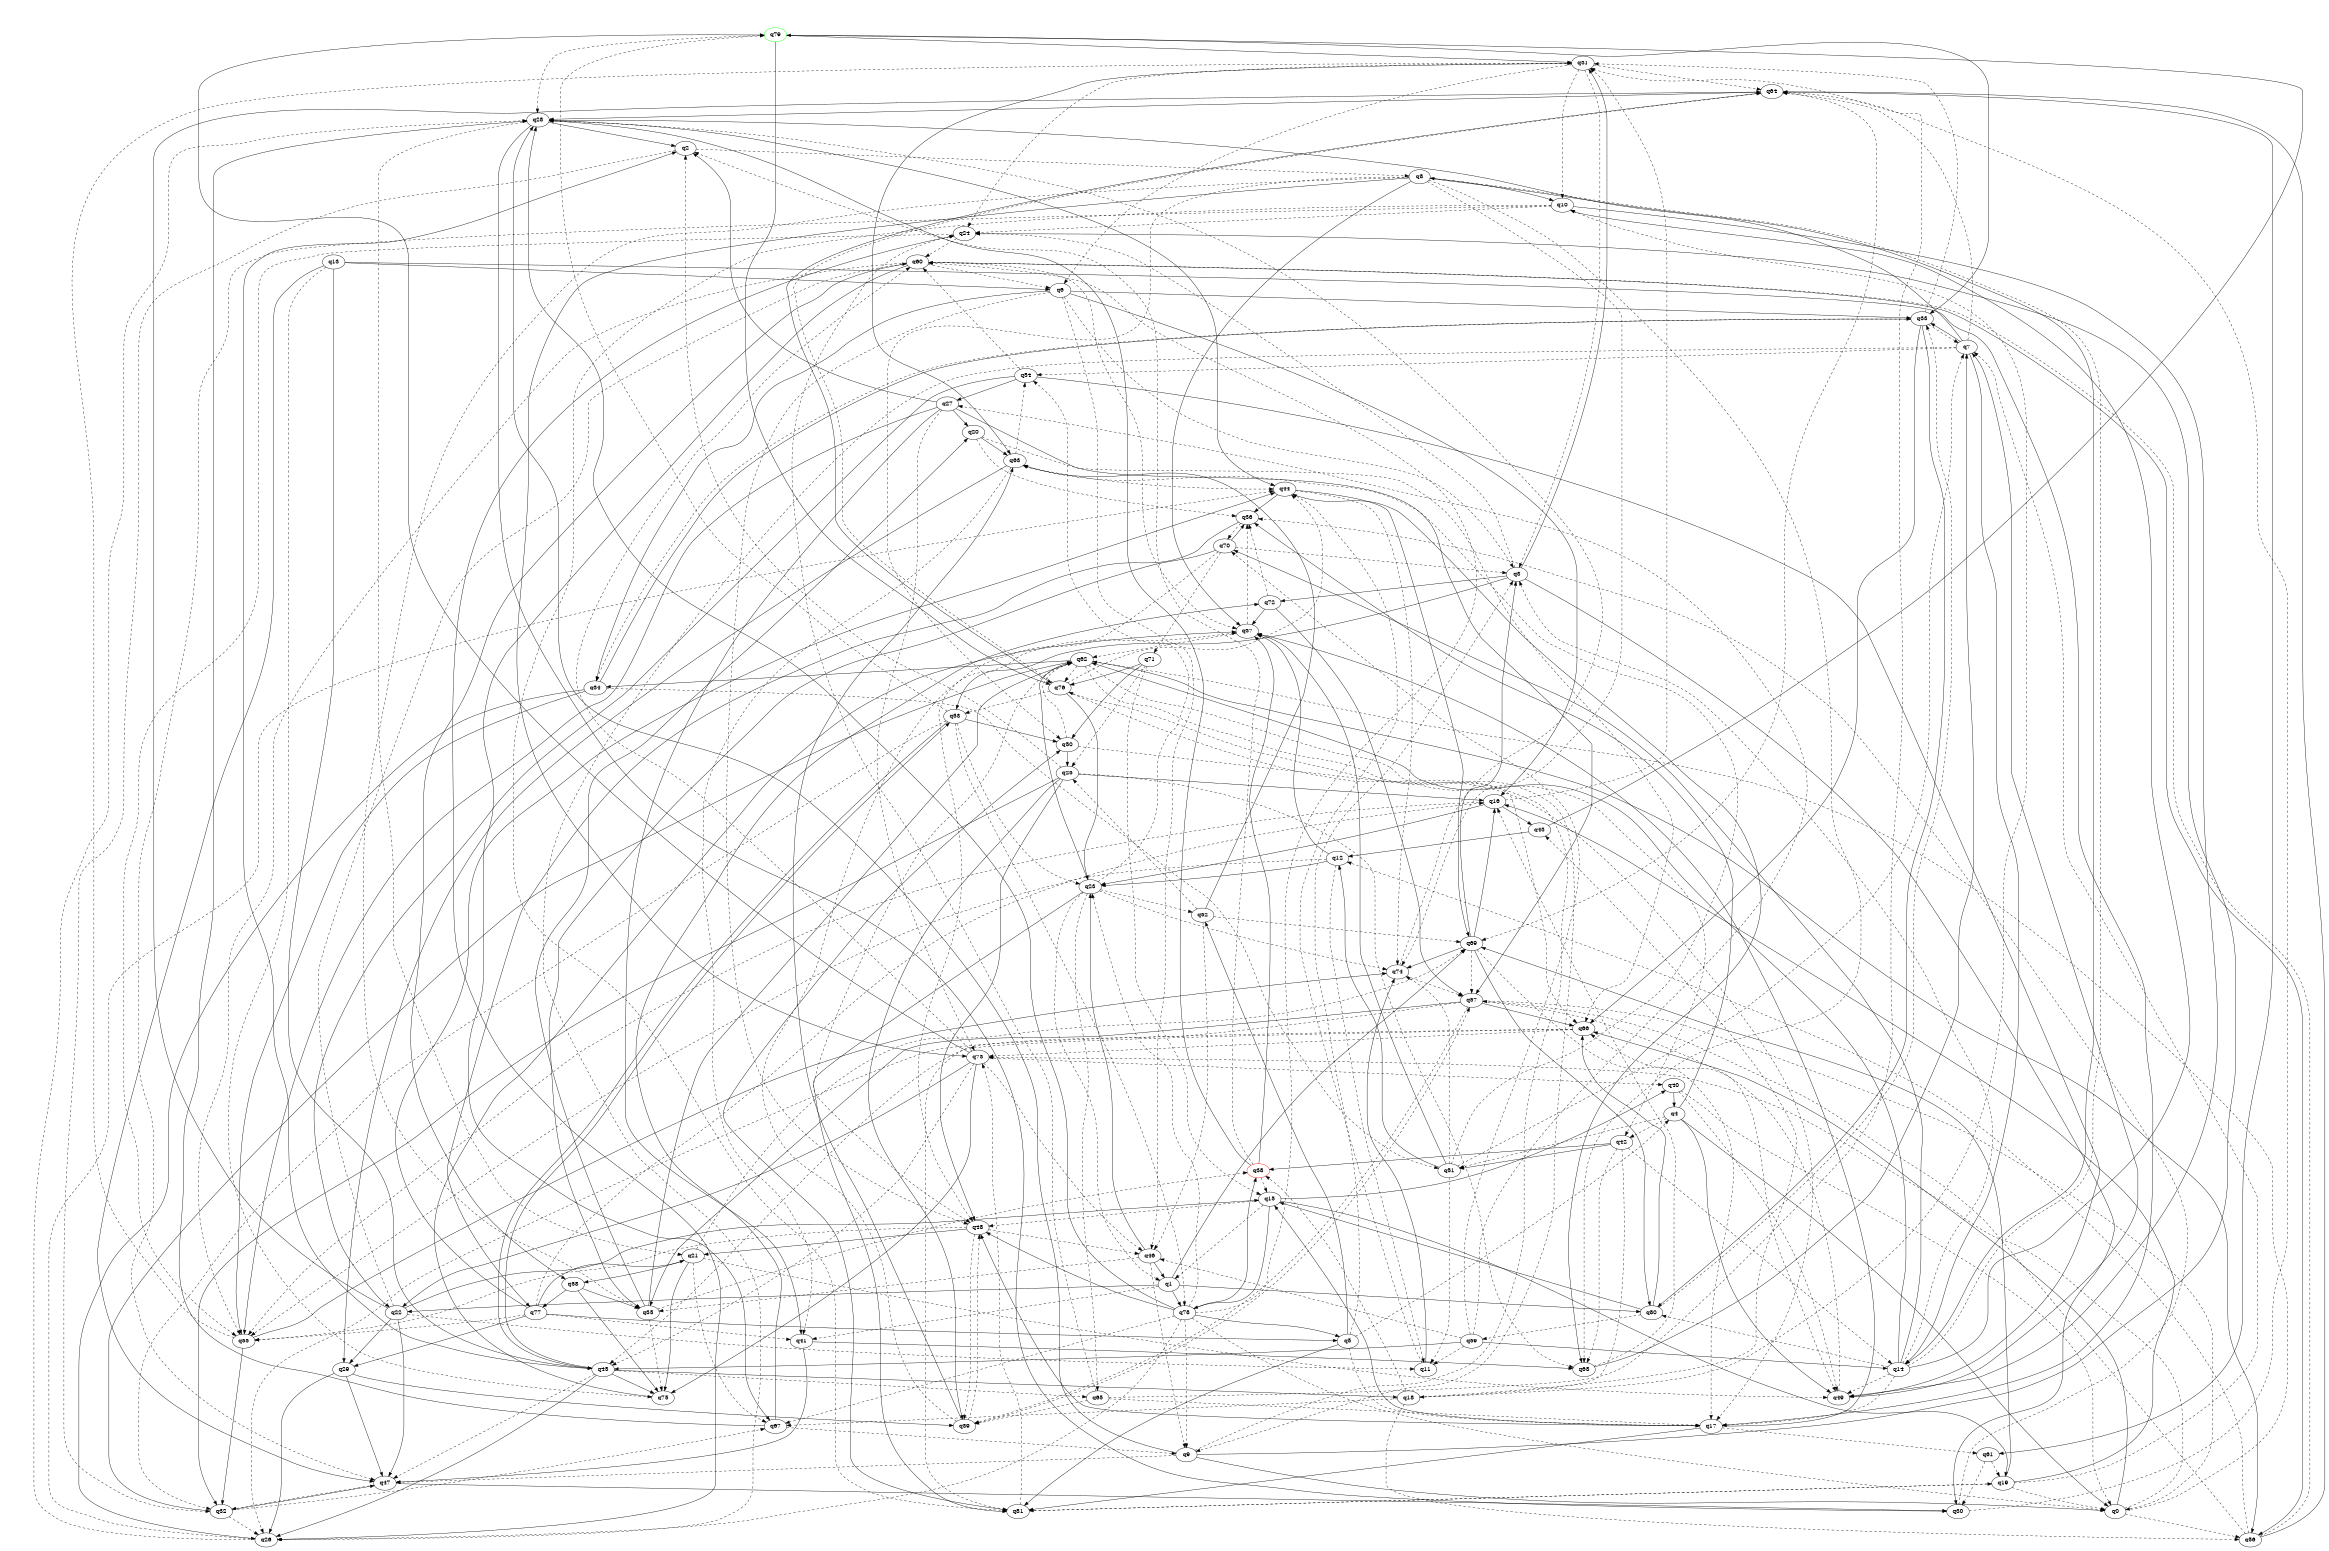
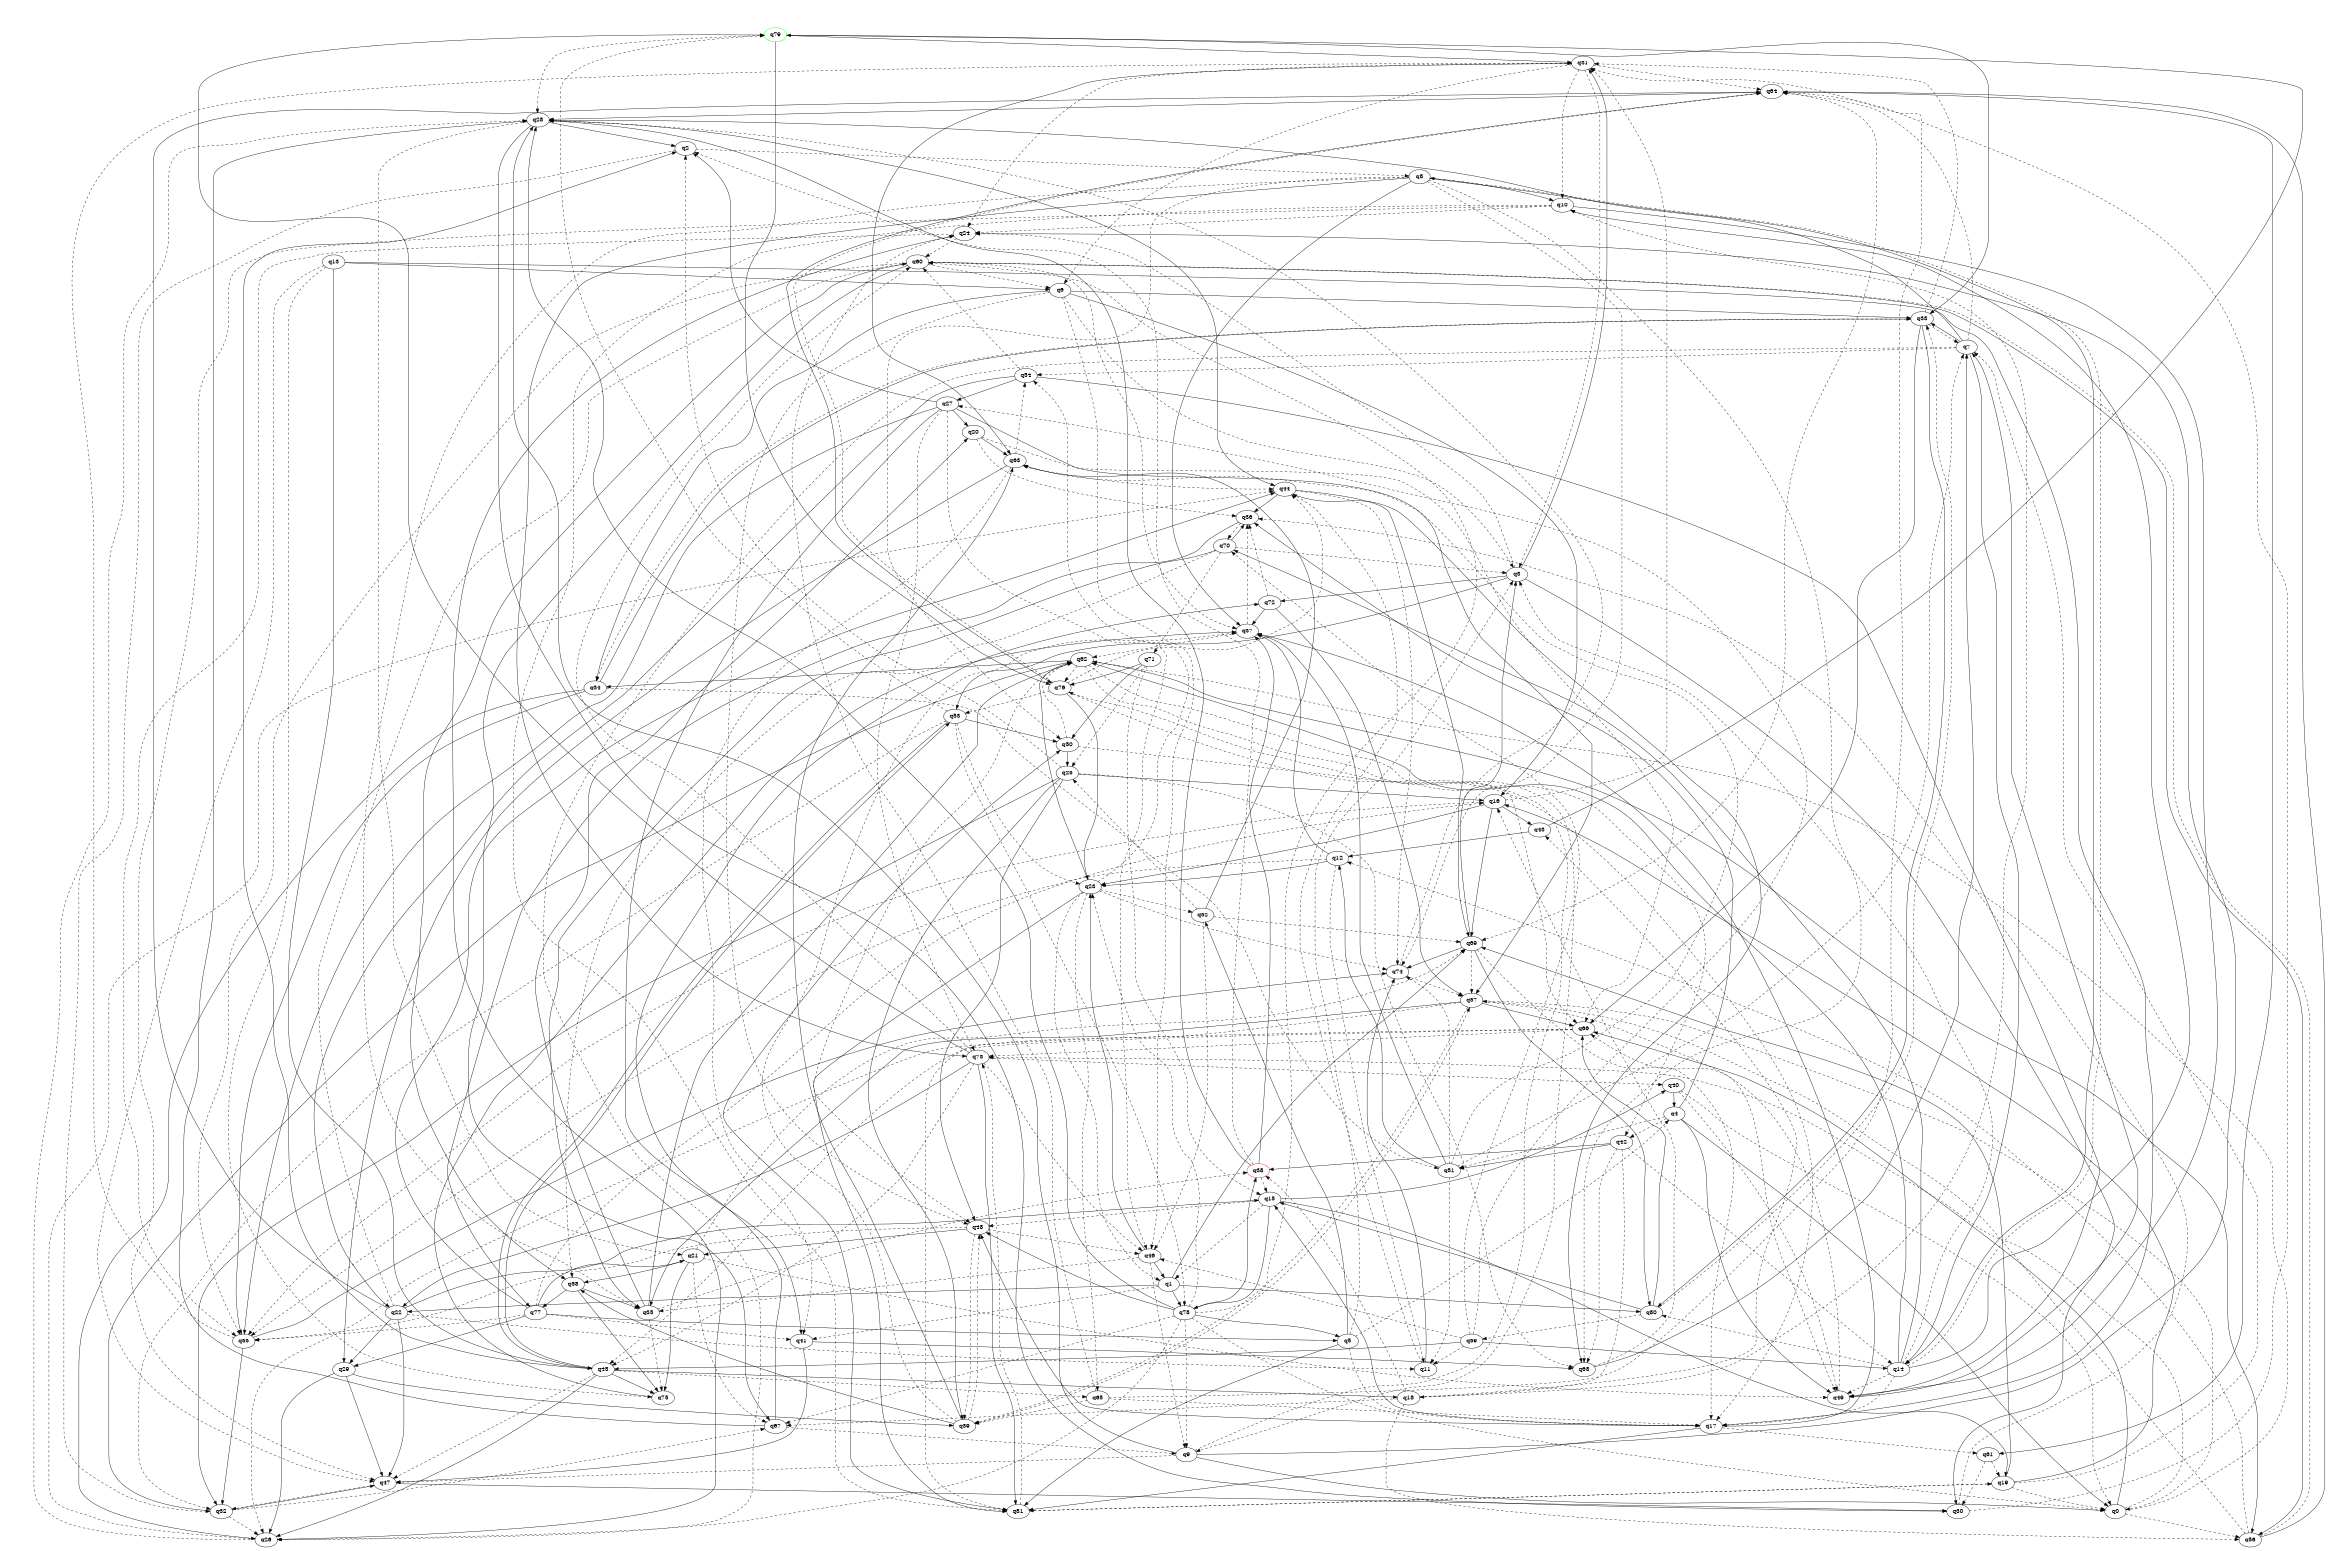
  digraph {
    edge [style=dashed]
    q79 [color=green initial=1]
    q31
    q33
    q28
    q76
    q64
    q3
    q10
    q24
    q6
    q63
    q66
    q34
    q80
    q7
    q2
    q30
    q21
    q44
    q23
    q53
    q38 [color=red final=1]
    q37
    q15
    q8
    q32
    q62
    q36
    q48
    q40
    q1
    q78
    q19
    q0
    q56
    q73
    q12
    q60
    q57
    q42
    q9
    q26
    q45
    q22
    q81
    q46
    q69
    q61
    q11
    q55
    q67
    q58
    q35
    q49
    q39
    q68
    q14
    q51
    q18
    q47
    q75
    q65
    q29
    q50
    q4
    q41
    q17
    q74
    q5
    q59
    q16
    q72
    q52
    q54
    q70
    q27
    q20
    q25
    q77
    q71
    q43
    q13
    q79 -> q31 [style=solid]
    q79 -> q33 [style=solid]
    q79 -> q28
    q79 -> q76 [style=solid]
    q31 -> q64
    q31 -> q3
    q31 -> q10
    q31 -> q24
    q31 -> q6
    q31 -> q63 [style=solid]
    q33 -> q31
    q33 -> q66 [style=solid]
    q33 -> q34
    q33 -> q80 [style=solid]
    q33 -> q7
    q28 -> q2 [style=solid]
    q28 -> q30 [style=solid]
    q28 -> q21
    q28 -> q44 [style=solid]
    q76 -> q64
    q76 -> q66
    q76 -> q44
    q76 -> q23 [style=solid]
    q76 -> q53
    q64 -> q28 [style=solid]
    q64 -> q76 [style=solid]
    q64 -> q69
    q64 -> q61 [style=solid]
    q3 -> q31 [style=solid]
    q3 -> q24
    q3 -> q30 [style=solid]
    q3 -> q53 [style=solid]
    q3 -> q72 [style=solid]
    q10 -> q24
    q10 -> q81
    q10 -> q49 [style=solid]
    q10 -> q47
    q24 -> q60
    q24 -> q55
    q6 -> q33 [style=solid]
    q6 -> q3
    q6 -> q34 [style=solid]
    q6 -> q48
    q6 -> q46
    q6 -> q16 [style=solid]
    q63 -> q44
    q63 -> q29 [style=solid]
    q63 -> q41
    q63 -> q54
    q66 -> q73
    q66 -> q26
    q66 -> q45
    q34 -> q33 [style=solid]
    q34 -> q26 [style=solid]
    q34 -> q55 [style=solid]
    q34 -> q51
    q80 -> q33
    q80 -> q66 [style=solid]
    q80 -> q15 [style=solid]
    q80 -> q59
    q7 -> q33 [style=solid]
    q7 -> q28 [style=solid]
    q7 -> q64
    q7 -> q26
    q7 -> q14 [style=solid]
    q7 -> q54
    q2 -> q8
    q2 -> q32
    q30 -> q64
    q30 -> q36
    q21 -> q69
    q21 -> q67
    q21 -> q58 [style=solid]
    q21 -> q49
    q21 -> q75 [style=solid]
    q44 -> q36 [style=solid]
    q44 -> q69 [style=solid]
    q44 -> q68 [style=solid]
    q44 -> q74
    q23 -> q62 [style=solid]
    q23 -> q1
    q23 -> q81 [style=solid]
    q23 -> q65
    q23 -> q74
    q23 -> q52
    q23 -> q54
    q53 -> q79
    q53 -> q23
    q53 -> q32
    q53 -> q78
    q53 -> q45 [style=solid]
    q53 -> q50 [style=solid]
    q38 -> q28 [style=solid]
    q38 -> q2
    q38 -> q37 [style=solid]
    q38 -> q15
    q37 -> q62
    q37 -> q36
    q15 -> q48
    q15 -> q40 [style=solid]
    q15 -> q1
    q15 -> q78 [style=solid]
    q15 -> q19 [style=solid]
    q8 -> q10 [style=solid]
    q8 -> q37 [style=solid]
    q8 -> q73 [style=solid]
    q8 -> q35
    q8 -> q68
    q8 -> q14 [style=solid]
    q8 -> q50
    q8 -> q74
    q32 -> q62 [style=solid]
    q32 -> q26
    q32 -> q67
    q32 -> q47 [style=solid]
    q62 -> q76
    q62 -> q34 [style=solid]
    q62 -> q48
    q62 -> q56 [style=solid]
    q62 -> q42
    q62 -> q9
    q36 -> q70
    q36 -> q77 [style=solid]
    q48 -> q21 [style=solid]
    q48 -> q46
    q48 -> q55
    q48 -> q39
    q40 -> q0
    q40 -> q49
    q40 -> q4 [style=solid]
    q1 -> q80 [style=solid]
    q1 -> q78 [style=solid]
    q1 -> q22 [style=solid]
    q1 -> q69 [style=solid]
    q1 -> q41
    q78 -> q28 [style=solid]
    q78 -> q23
    q78 -> q38 [style=solid]
    q78 -> q48 [style=solid]
    q78 -> q0
    q78 -> q60
    q78 -> q9
    q78 -> q26
    q78 -> q67
    q78 -> q5 [style=solid]
    q19 -> q7
    q19 -> q0
    q19 -> q81
    q19 -> q69 [style=solid]
    q19 -> q16 [style=solid]
    q0 -> q66 [style=solid]
    q0 -> q62
    q0 -> q56
    q0 -> q73
    q56 -> q64 [style=solid]
    q56 -> q12
    q56 -> q60
    q56 -> q57
    q73 -> q79 [style=solid]
    q73 -> q40
    q73 -> q60
    q73 -> q45
    q73 -> q22 [style=solid]
-   q73 -> q75 [style=solid]
+   q73 -> q81 [style=solid]
    q73 -> q46
    q12 -> q23 [style=solid]
    q12 -> q37 [style=solid]
    q12 -> q11
    q12 -> q55
    q60 -> q6
    q60 -> q37
    q60 -> q56 [style=solid]
    q60 -> q55
    q60 -> q67 [style=solid]
    q60 -> q58 [style=solid]
    q57 -> q66 [style=solid]
    q57 -> q0
    q57 -> q81
    q57 -> q35 [style=solid]
    q57 -> q49
    q57 -> q39
    q42 -> q38 [style=solid]
    q42 -> q68
    q42 -> q14
    q42 -> q51 [style=solid]
    q42 -> q18
    q9 -> q28 [style=solid]
    q9 -> q76
    q9 -> q24 [style=solid]
    q9 -> q0 [style=solid]
    q9 -> q47
    q26 -> q28
    q26 -> q24 [style=solid]
    q26 -> q44
    q45 -> q2 [style=solid]
    q45 -> q53 [style=solid]
    q45 -> q26 [style=solid]
    q45 -> q18 [style=solid]
    q45 -> q47
    q45 -> q75 [style=solid]
    q45 -> q65
    q22 -> q64 [style=solid]
    q22 -> q15 [style=solid]
    q22 -> q60
    q22 -> q11
    q22 -> q47 [style=solid]
    q22 -> q29 [style=solid]
    q81 -> q19
    q81 -> q73
    q81 -> q50 [style=solid]
    q46 -> q23 [style=solid]
    q46 -> q1 [style=solid]
    q46 -> q9
    q46 -> q35
    q69 -> q3 [style=solid]
    q69 -> q80 [style=solid]
    q69 -> q57
    q69 -> q17
    q69 -> q74 [style=solid]
    q61 -> q30
    q61 -> q19
    q11 -> q44
    q11 -> q74 [style=solid]
    q55 -> q31
    q55 -> q32 [style=solid]
    q55 -> q74 [style=solid]
    q67 -> q28 [style=solid]
    q67 -> q9
    q67 -> q72 [style=solid]
    q58 -> q35 [style=solid]
    q58 -> q75 [style=solid]
    q58 -> q77 [style=solid]
    q35 -> q38
    q35 -> q62 [style=solid]
    q35 -> q75
    q35 -> q20 [style=solid]
    q49 -> q66
    q49 -> q7 [style=solid]
    q39 -> q63 [style=solid]
    q39 -> q37
    q39 -> q48
    q39 -> q57
+   q39 -> q58 [style=solid]
    q68 -> q7 [style=solid]
    q68 -> q16
    q14 -> q3
    q14 -> q10 [style=solid]
    q14 -> q80
    q14 -> q8
    q14 -> q62 [style=solid]
    q14 -> q49
    q14 -> q17
    q14 -> q70 [style=solid]
    q51 -> q63
    q51 -> q7
    q51 -> q37 [style=solid]
    q51 -> q12 [style=solid]
    q51 -> q11
    q51 -> q74
    q18 -> q10
    q18 -> q38
    q18 -> q56
    q18 -> q67
    q18 -> q43
    q47 -> q30 [style=solid]
    q47 -> q32
    q75 -> q37 [style=solid]
    q65 -> q31
    q65 -> q24
    q65 -> q39
    q65 -> q17
    q29 -> q26 [style=solid]
    q29 -> q39 [style=solid]
    q29 -> q47 [style=solid]
    q50 -> q62
    q50 -> q17
    q50 -> q25 [style=solid]
    q4 -> q36 [style=solid]
    q4 -> q0 [style=solid]
    q4 -> q42
    q4 -> q49 [style=solid]
    q4 -> q51
    q41 -> q68 [style=solid]
    q41 -> q47 [style=solid]
    q17 -> q37 [style=solid]
    q17 -> q15 [style=solid]
    q17 -> q48 [style=solid]
    q17 -> q81 [style=solid]
    q17 -> q61
    q74 -> q28
    q74 -> q57
    q5 -> q3
    q5 -> q81 [style=solid]
    q5 -> q4
    q5 -> q17
    q5 -> q52 [style=solid]
    q59 -> q45 [style=solid]
    q59 -> q46
    q59 -> q11
    q59 -> q14 [style=solid]
    q59 -> q70
    q59 -> q27
    q16 -> q31
    q16 -> q23 [style=solid]
-   q69 -> q16 [style=solid]
+   q16 -> q69 [style=solid]
    q16 -> q55
    q16 -> q43 [style=solid]
    q72 -> q37 [style=solid]
    q72 -> q36
    q72 -> q57 [style=solid]
    q52 -> q63 [style=solid]
    q52 -> q46
    q52 -> q69
    q52 -> q25
    q54 -> q60
    q54 -> q22 [style=solid]
    q54 -> q49 [style=solid]
    q54 -> q27 [style=solid]
    q70 -> q3
    q70 -> q36 [style=solid]
-   q70 -> q48
+   q70 -> q58
    q70 -> q35 [style=solid]
    q70 -> q71
    q27 -> q2 [style=solid]
    q27 -> q73
    q27 -> q57 [style=solid]
+   q27 -> q46
    q27 -> q55 [style=solid]
    q27 -> q41 [style=solid]
    q27 -> q20 [style=solid]
    q20 -> q63 [style=solid]
    q20 -> q66
    q20 -> q36
    q25 -> q2
    q25 -> q32 [style=solid]
    q25 -> q48 [style=solid]
    q25 -> q39 [style=solid]
    q25 -> q68
    q25 -> q16 [style=solid]
    q77 -> q21 [style=solid]
    q77 -> q44 [style=solid]
    q77 -> q55
    q77 -> q29 [style=solid]
    q77 -> q41
    q77 -> q5 [style=solid]
    q77 -> q16
    q71 -> q76 [style=solid]
    q71 -> q15
    q71 -> q50 [style=solid]
    q71 -> q25
    q43 -> q79 [style=solid]
    q43 -> q12 [style=solid]
    q13 -> q6 [style=solid]
    q13 -> q45 [style=solid]
-   q13 -> q47 [style=solid]
+   q13 -> q47
    q13 -> q75
    q13 -> q17 [style=solid]
  }
